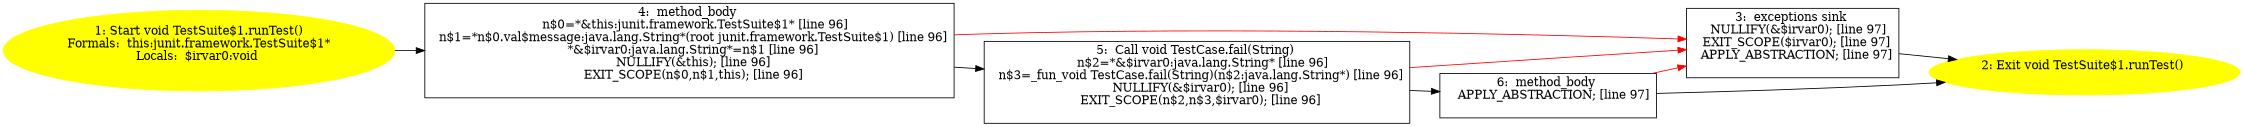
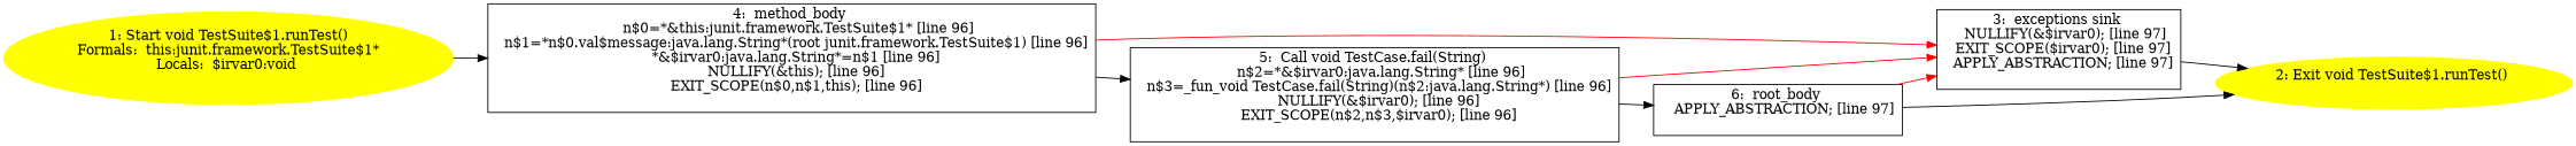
  digraph {
    rankdir=LR
    node [shape=box]
    n1 [color=yellow label="1: Start void TestSuite$1.runTest()\nFormals:  this:junit.framework.TestSuite$1*\nLocals:  $irvar0:void \n  " style=filled shape=""]
    n2 [label="4:  method_body \n   n$0=*&this:junit.framework.TestSuite$1* [line 96]\n  n$1=*n$0.val$message:java.lang.String*(root junit.framework.TestSuite$1) [line 96]\n  *&$irvar0:java.lang.String*=n$1 [line 96]\n  NULLIFY(&this); [line 96]\n  EXIT_SCOPE(n$0,n$1,this); [line 96]\n "]
    n3 [label="3:  exceptions sink \n   NULLIFY(&$irvar0); [line 97]\n  EXIT_SCOPE($irvar0); [line 97]\n  APPLY_ABSTRACTION; [line 97]\n "]
    n4 [label="5:  Call void TestCase.fail(String) \n   n$2=*&$irvar0:java.lang.String* [line 96]\n  n$3=_fun_void TestCase.fail(String)(n$2:java.lang.String*) [line 96]\n  NULLIFY(&$irvar0); [line 96]\n  EXIT_SCOPE(n$2,n$3,$irvar0); [line 96]\n "]
    n5 [color=yellow label="2: Exit void TestSuite$1.runTest() \n  " style=filled shape=""]
-   n6 [label="6:  method_body \n   APPLY_ABSTRACTION; [line 97]\n "]
+   n6 [label="6:  root_body \n   APPLY_ABSTRACTION; [line 97]\n "]
    n1 -> n2
    n2 -> n3 [color=red]
    n2 -> n4
    n3 -> n5
    n4 -> n3 [color=red]
    n4 -> n6
    n6 -> n3 [color=red]
    n6 -> n5
  }
